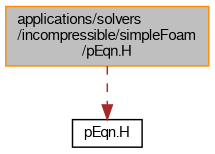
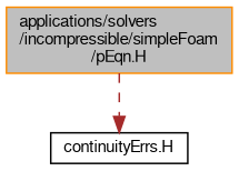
  digraph {
    node [fontname=FreeSans fontsize=10 shape=record]
    n1 [color=darkorange fillcolor=grey75 fontcolor=black height=0.2 label="applications/solvers\l/incompressible/simpleFoam\l/pEqn.H" style=filled width=0.4]
-   n2 [color=black height=0.2 label="pEqn.H" width=0.4]
+   n2 [color=black height=0.2 label="continuityErrs.H" width=0.4]
    n1 -> n2 [color=brown fontname=FreeSans fontsize=10 labelfontname=FreeSans labelfontsize=10 style=dashed]
  }
